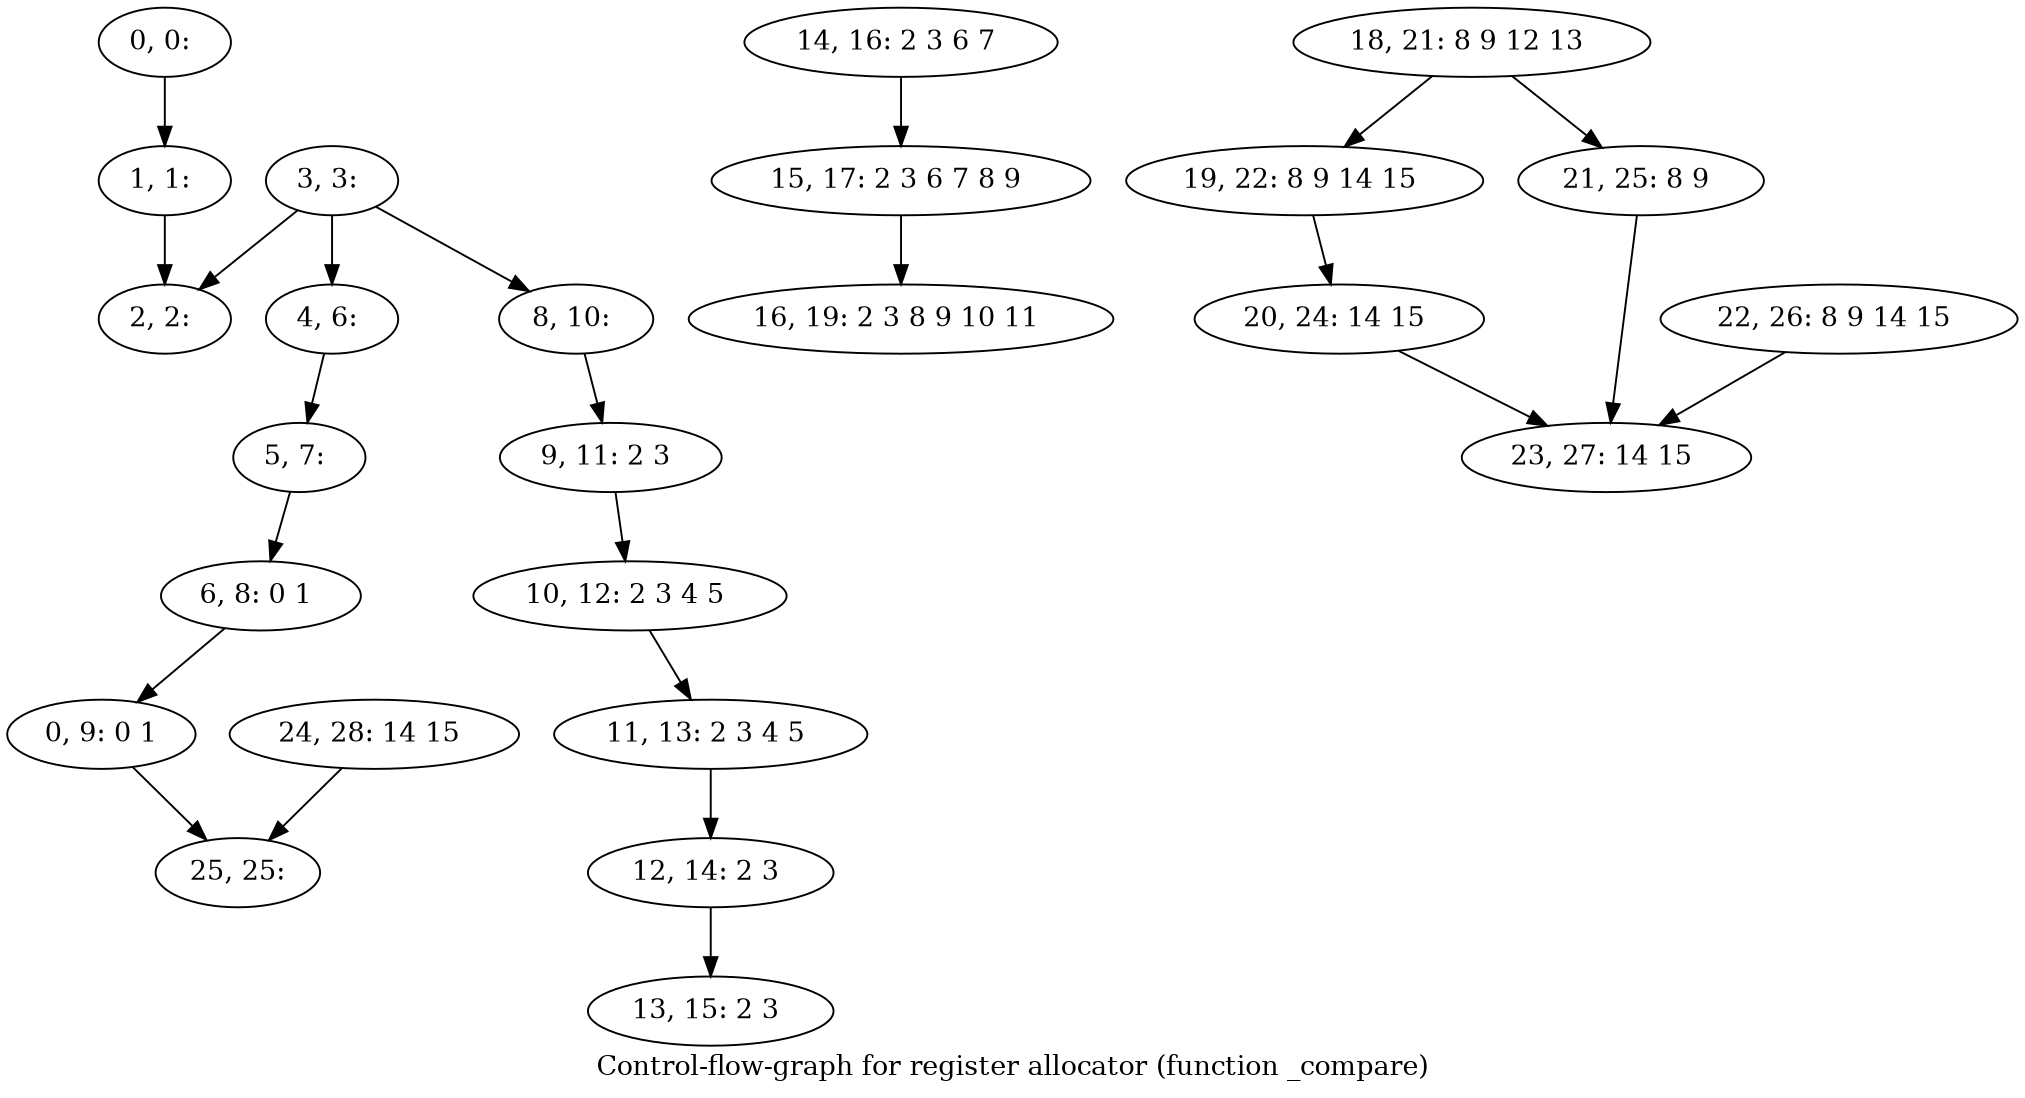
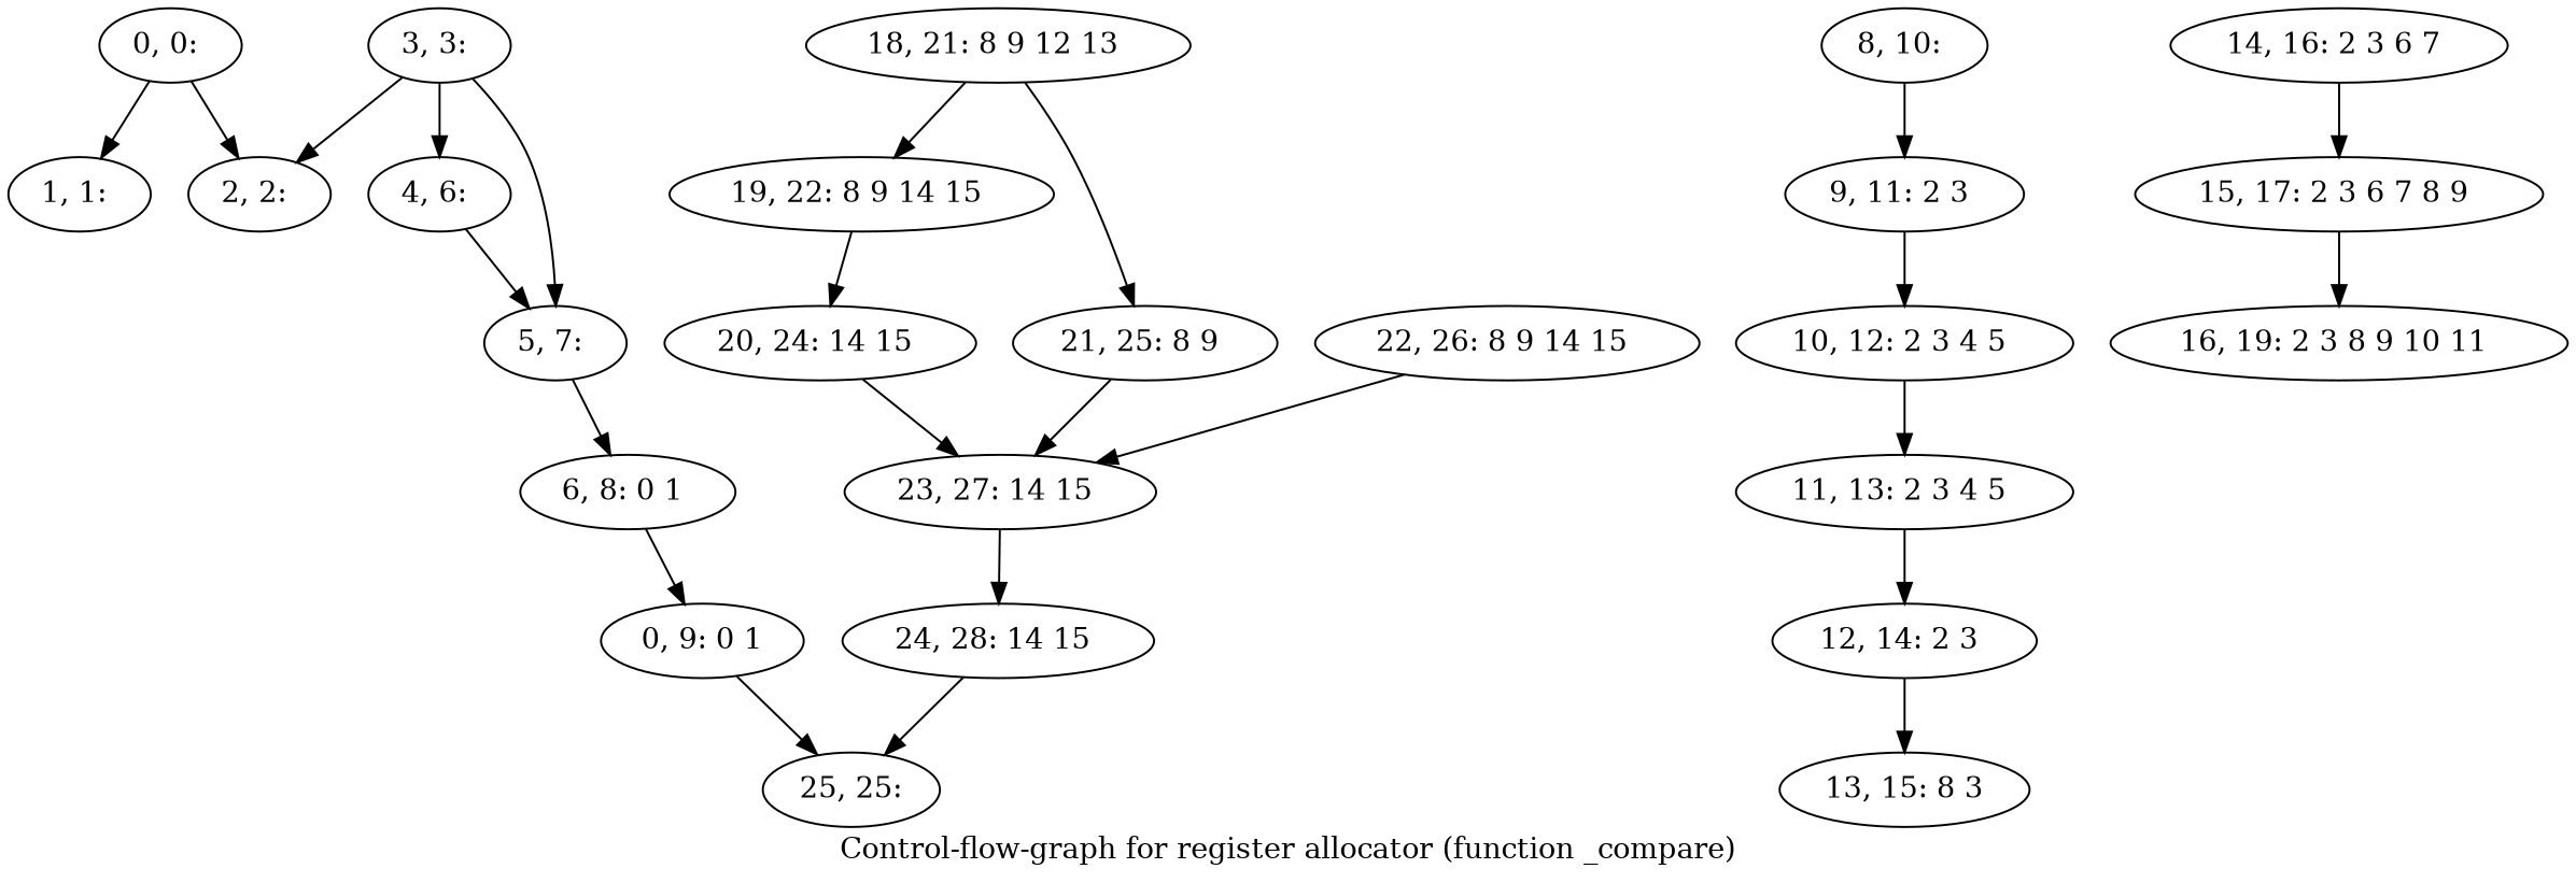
  digraph {
    label="Control-flow-graph for register allocator (function _compare)"
    n1 [label="0, 0: "]
    n2 [label="1, 1: "]
    n3 [label="2, 2: "]
    n4 [label="3, 3: "]
    n5 [label="4, 6: "]
    n6 [label="8, 10: "]
    n7 [label="5, 7: "]
    n8 [label="9, 11: 2 3 "]
    n9 [label="6, 8: 0 1 "]
    n10 [label="0, 9: 0 1"]
    n11 [label="25, 25:"]
    n12 [label="10, 12: 2 3 4 5 "]
    n13 [label="11, 13: 2 3 4 5 "]
    n14 [label="12, 14: 2 3 "]
-   n15 [label="13, 15: 2 3 "]
+   n15 [label="13, 15: 8 3"]
    n16 [label="14, 16: 2 3 6 7 "]
    n17 [label="15, 17: 2 3 6 7 8 9 "]
    n18 [label="16, 19: 2 3 8 9 10 11 "]
    n19 [label="18, 21: 8 9 12 13 "]
    n20 [label="19, 22: 8 9 14 15 "]
    n21 [label="21, 25: 8 9 "]
    n22 [label="20, 24: 14 15 "]
    n23 [label="23, 27: 14 15 "]
    n24 [label="24, 28: 14 15 "]
    n25 [label="22, 26: 8 9 14 15 "]
    n1 -> n2
-   n2 -> n3
+   n1 -> n3
    n4 -> n3
    n4 -> n5
-   n4 -> n6
+   n4 -> n7
    n5 -> n7
    n6 -> n8
    n7 -> n9
    n8 -> n12
    n9 -> n10
    n10 -> n11
    n12 -> n13
    n13 -> n14
    n14 -> n15
    n16 -> n17
    n17 -> n18
    n19 -> n20
    n19 -> n21
    n20 -> n22
    n21 -> n23
    n22 -> n23
+   n23 -> n24
    n24 -> n11
    n25 -> n23
  }
